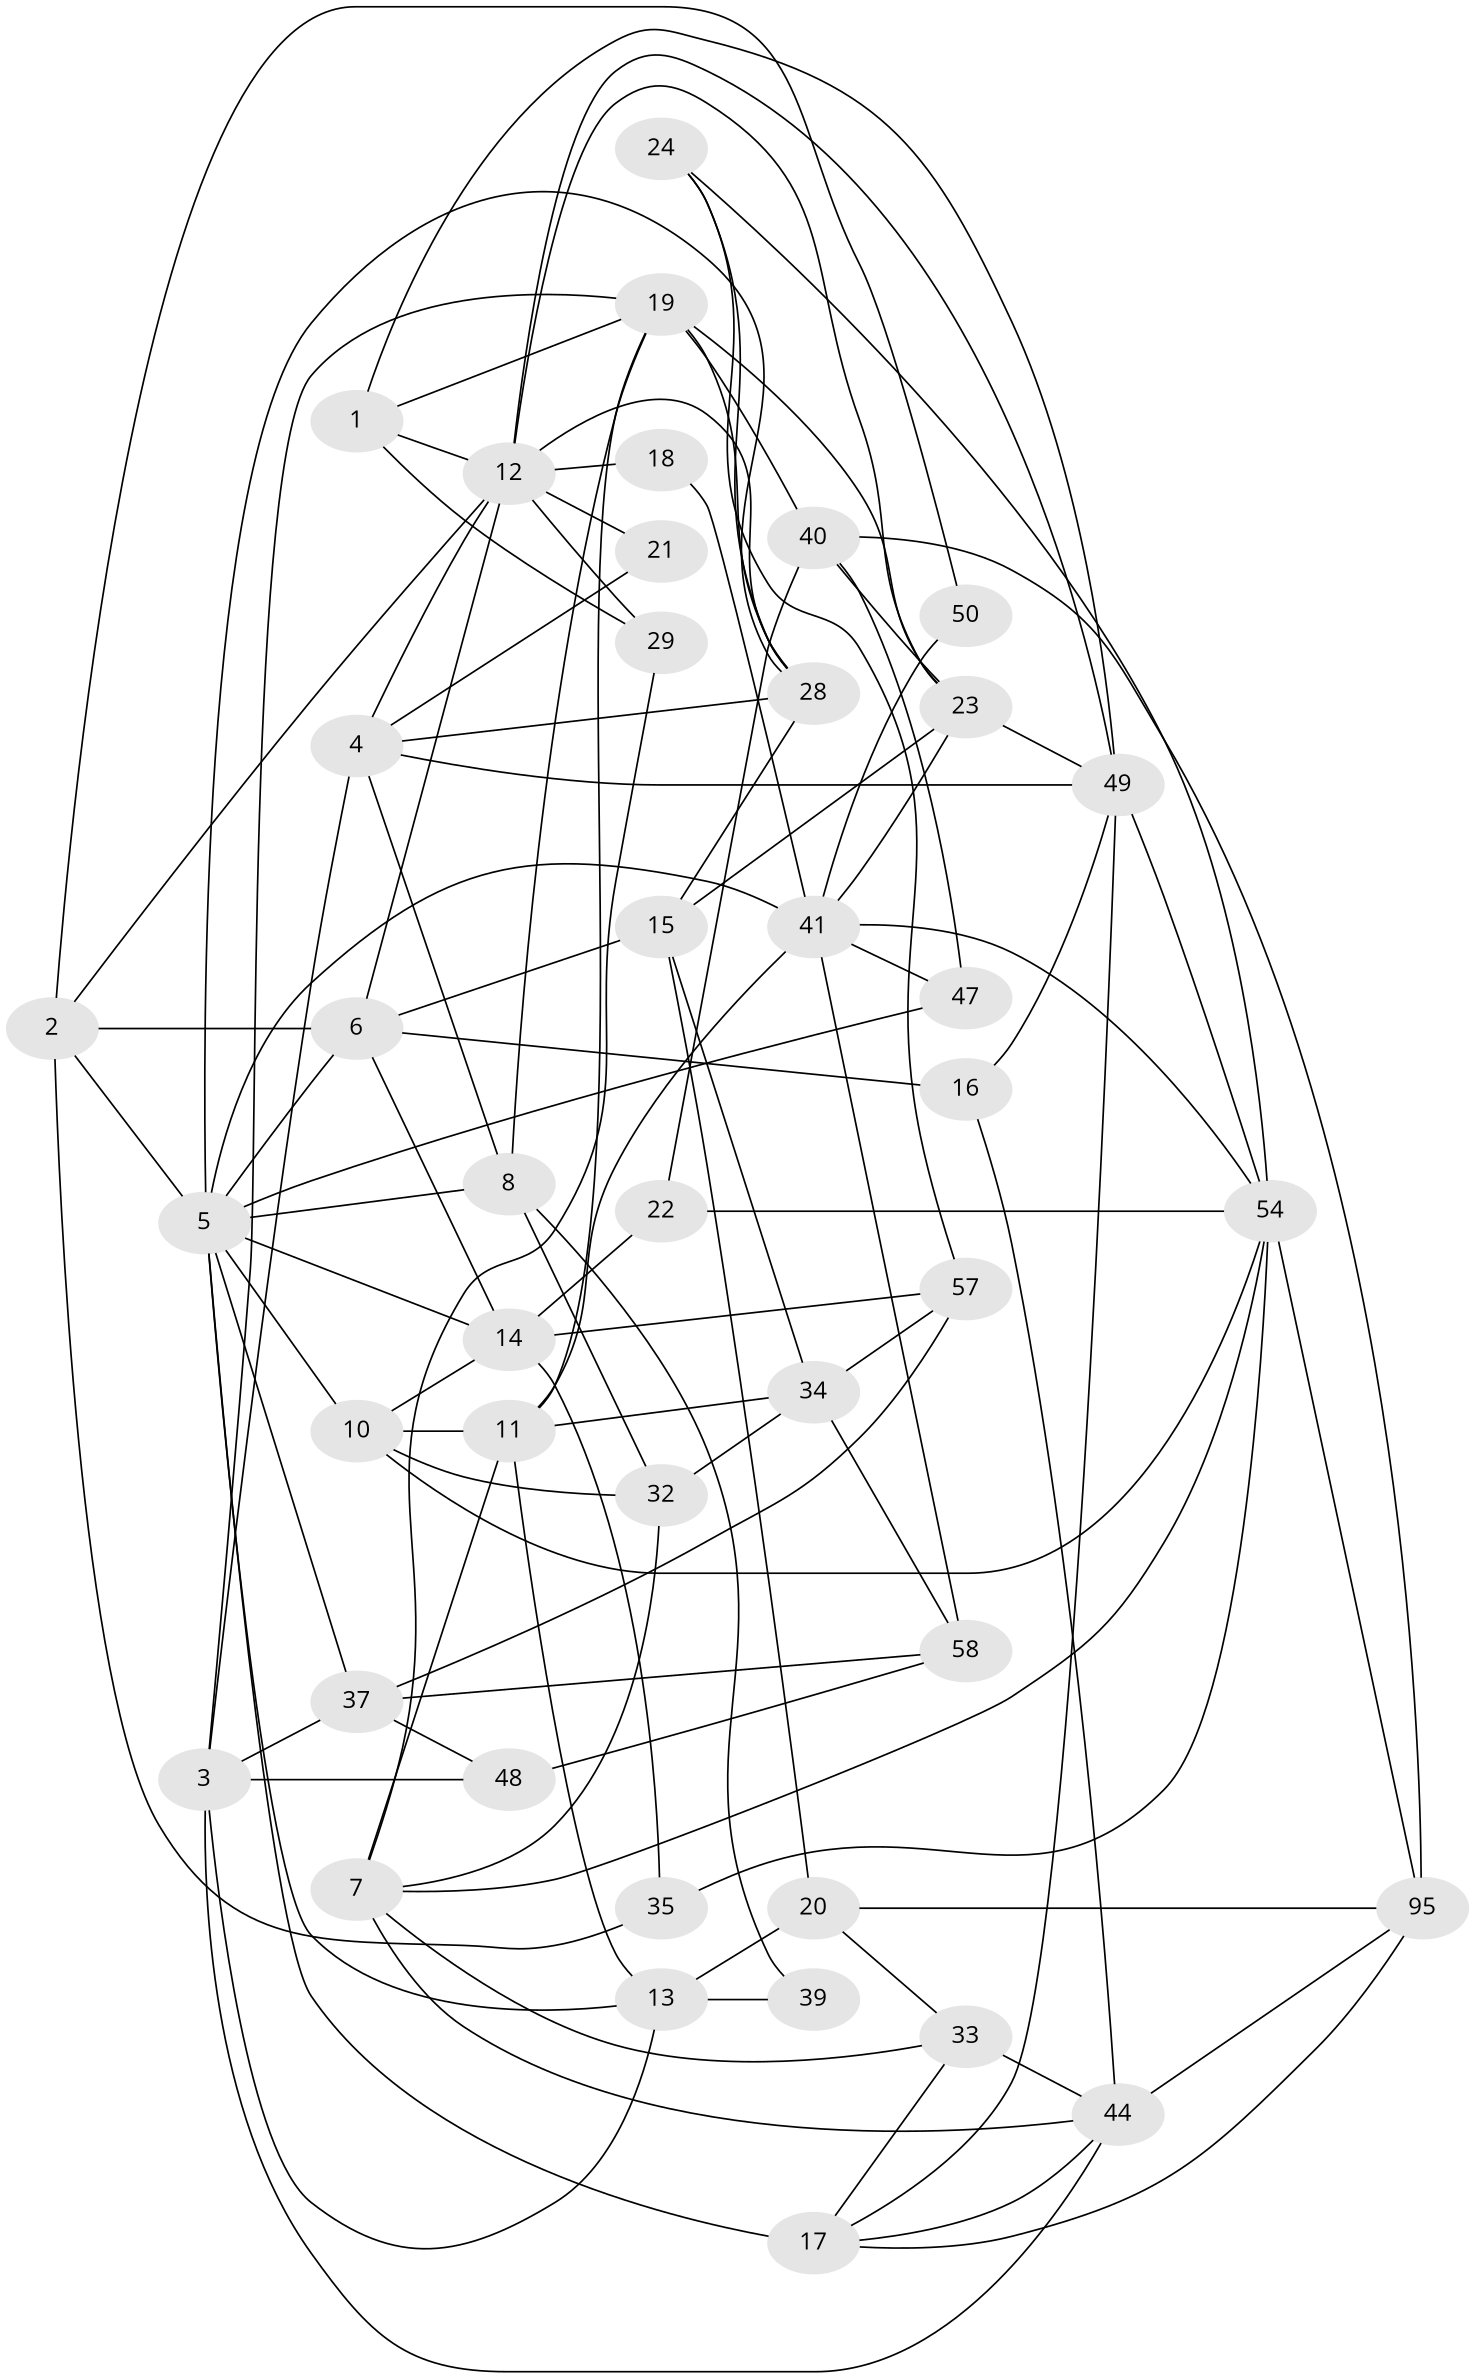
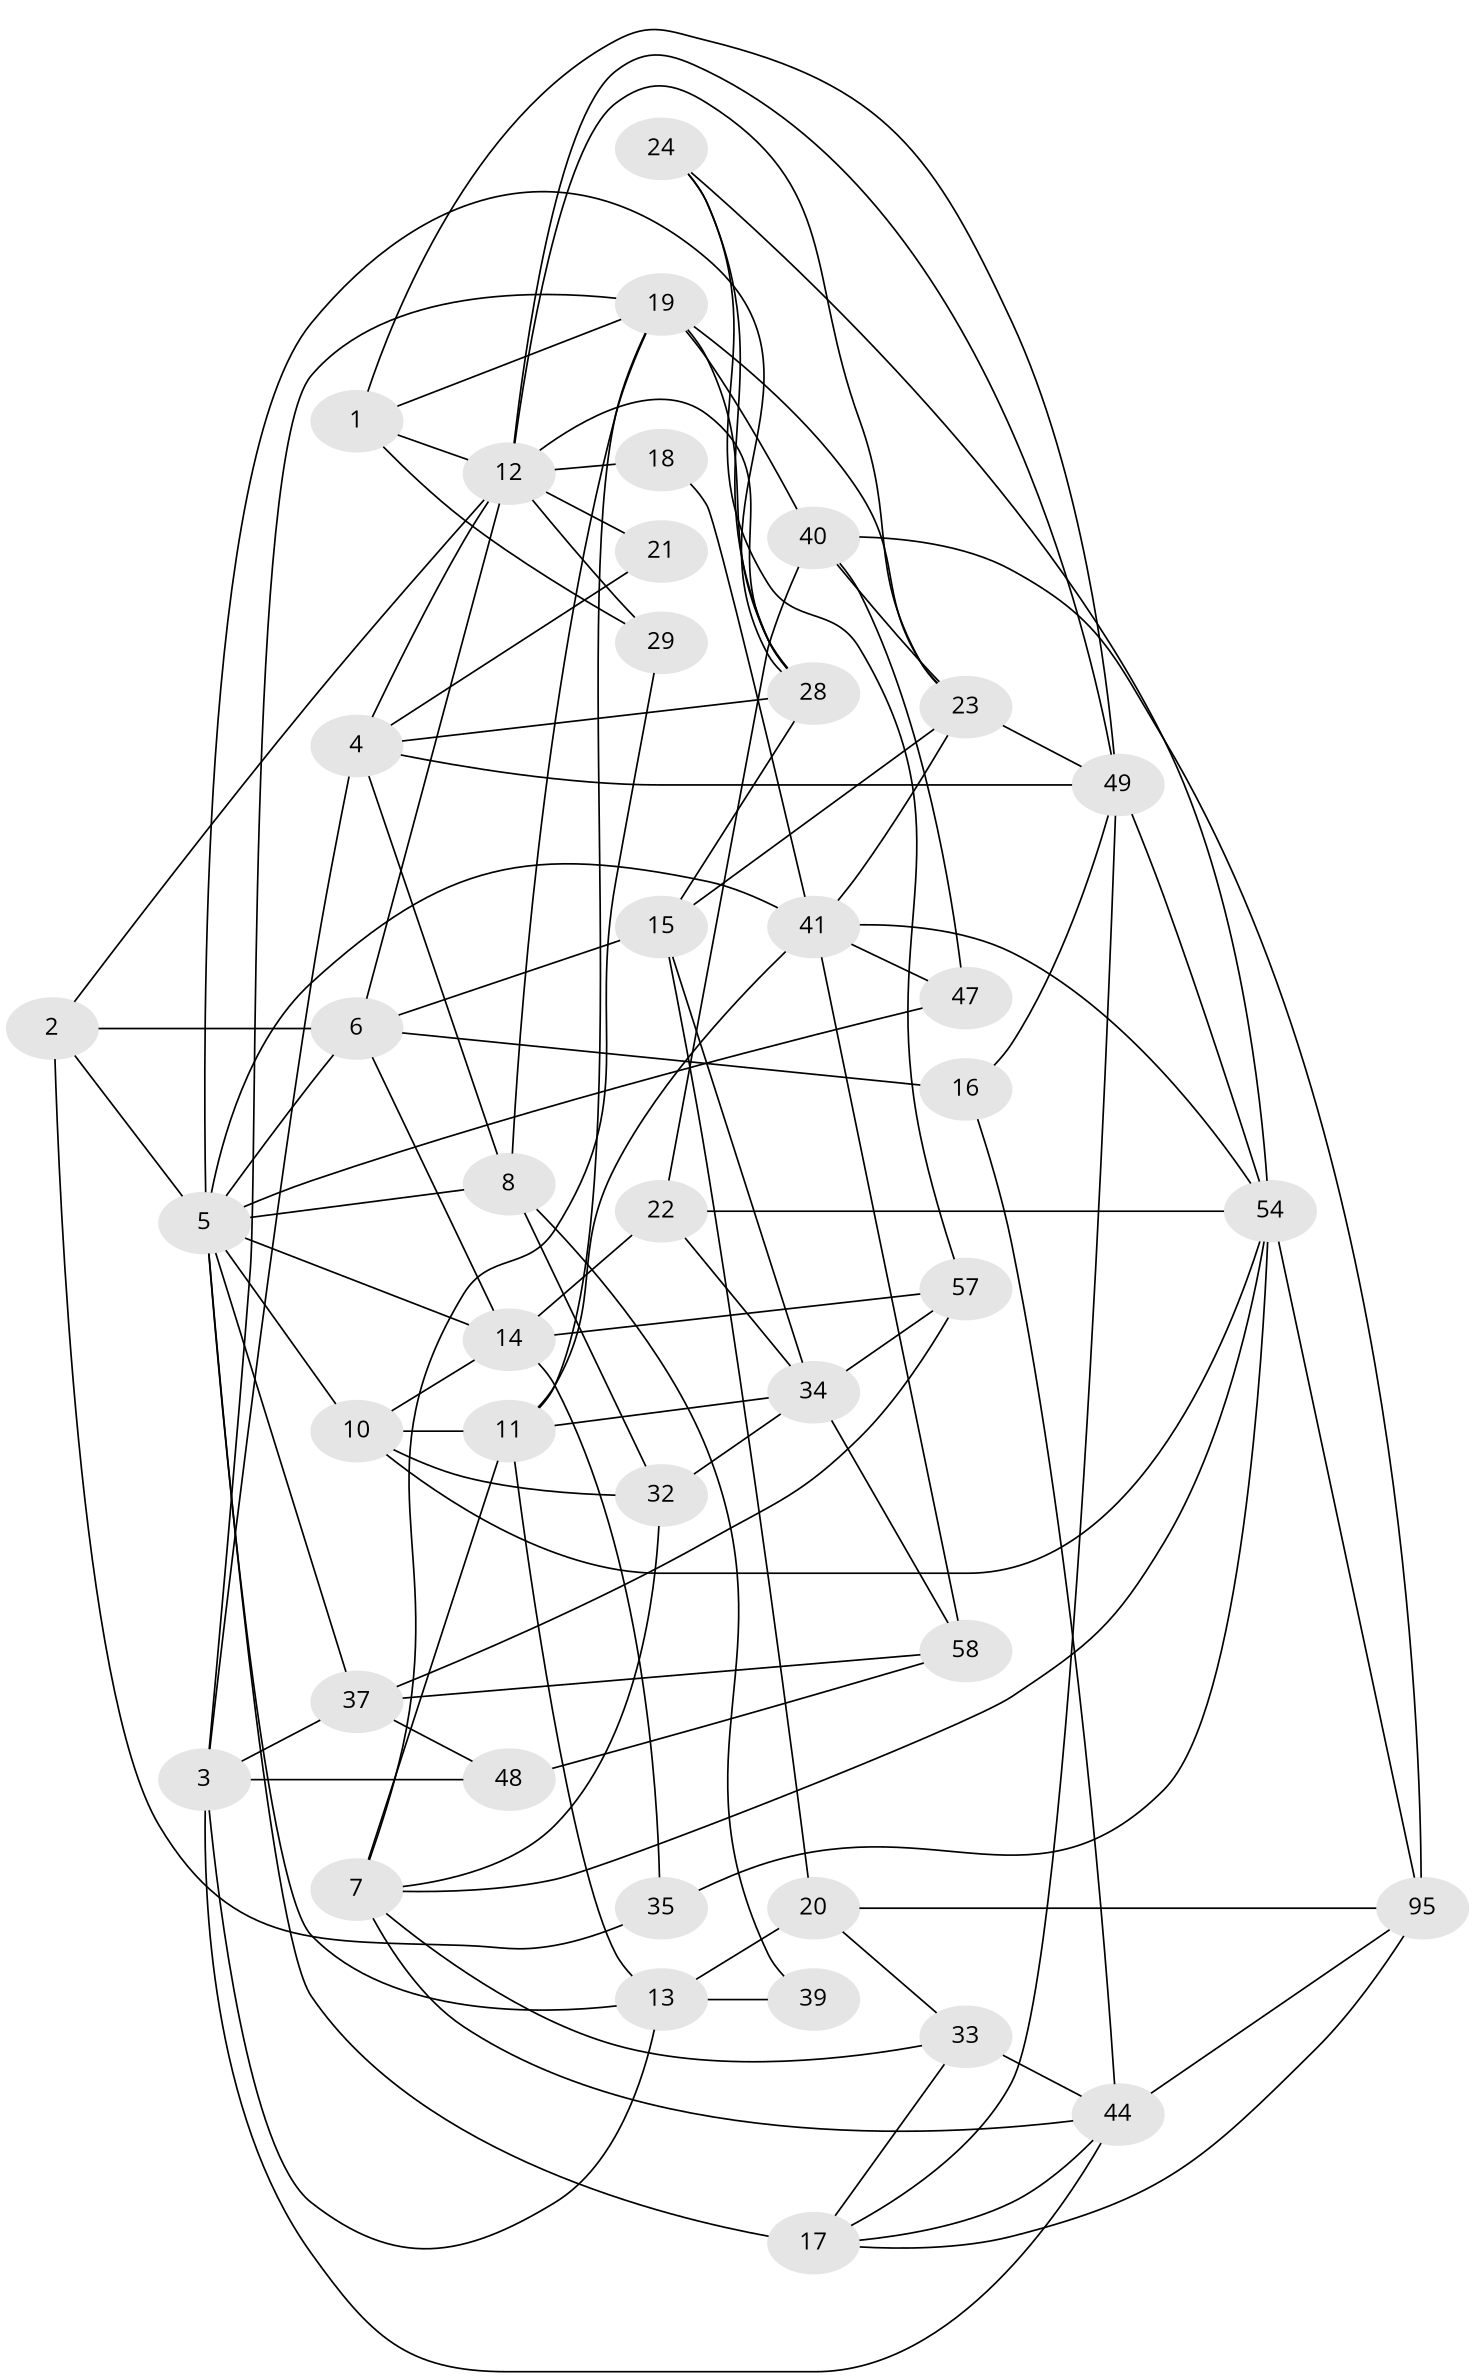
  graph {
    fontname="Open Sans"
    rankdir=LR
    node [color=gray90 fontname="Open Sans" style=filled]
    edge [fontname="Open Sans"]
    1 [super="+52"]
    12 [super="+69"]
    19 [super="+25"]
    29
    49
    21
    28 [super="+67"]
    18
    n9 [label=23 super="+56"]
    40 [super="+51"]
    54 [super="+61"]
    2 [super="+30"]
    5 [super="+68"]
    6 [super="+65"]
    35
-   50
    13 [super="+73"]
    37
    8 [super="+23"]
    10 [super="+42"]
    14 [super="+36"]
    17 [super="+71"]
    41 [super="+70"]
    47
    15 [super="+26"]
    16
    3 [super="+59"]
    4 [super="+31"]
    44 [super="+53"]
    48
    39
    20
    58 [super="+62"]
    57 [super="+72"]
    n35 [label=95 super="+64"]
    32 [super="+46"]
    11
    22 [super="+45"]
    33 [super="+66"]
    34 [super="+60"]
    7 [super="+63"]
    24 [super="+27"]
    1 -- 12
    1 -- 19
    1 -- 29
    1 -- 49
    12 -- 29
    12 -- 49
    12 -- 21
    12 -- 28
    12 -- 18
    12 -- n9
    19 -- 28
    19 -- n9
    19 -- 40
    49 -- 54
    18 -- 41
    n9 -- 49
    40 -- n9
    40 -- 47
    40 -- n35
    54 -- n35
    2 -- 12
    2 -- 5
    2 -- 6
    2 -- 35
-   2 -- 50
    5 -- 28
    5 -- 6
    5 -- 13
    5 -- 37
    5 -- 8
    5 -- 10
    5 -- 14 [weight=2]
    5 -- 17
    5 -- 41
    5 -- 47
    6 -- 12
    6 -- 14
    6 -- 15
    6 -- 16
    35 -- 54
    13 -- 39
    13 -- 20
    37 -- 48
    37 -- 58
    37 -- 57
    8 -- 19
    8 -- 39
    8 -- 32 [weight=2]
    10 -- 54
    10 -- 14
    10 -- 32
    10 -- 11
    14 -- 35
    14 -- 57 [weight=2]
    14 -- 22
    17 -- 49
    17 -- 44
    17 -- n35
    17 -- 33
    41 -- n9
    41 -- 54
-   41 -- 50
    41 -- 47
    41 -- 58
    15 -- 28
    15 -- n9
    15 -- 20
    15 -- 34
    16 -- 49
    16 -- 44
    3 -- 19
    3 -- 13
    3 -- 37
    3 -- 4
    3 -- 44 [weight=2]
    3 -- 48
    4 -- 12
    4 -- 49
    4 -- 21
    4 -- 28
    4 -- 8
    44 -- n35
    48 -- 58
    20 -- n35
    20 -- 33 [weight=2]
    32 -- 34
    11 -- 19
    11 -- 13
    11 -- 41
    11 -- 34
    22 -- 40
    22 -- 54
+   22 -- 34
    33 -- 44
    34 -- 58
    34 -- 57
    7 -- 29
    7 -- 54
    7 -- 44
    7 -- 32
    7 -- 11
    7 -- 33
    24 -- 28
    24 -- 54 [weight=2]
    24 -- 57
  }
